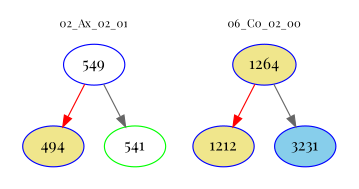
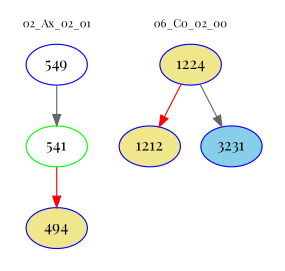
  digraph {
    fontname="Playfair Display"
    node [color=blue fillcolor=khaki fontname="Playfair Display" style=filled]
    edge [color=red fontname="Playfair Display"]
    n1 [fillcolor=white label=549]
    n2 [label=494]
    n3 [color=green fillcolor=white label=541]
-   n4 [label=1264]
+   n4 [label=1224]
    n5 [label=1212]
    n6 [fillcolor=skyblue label=3231]
    subgraph cluster_1 {
      color=white
      fontsize=10
      label="02_Ax_02_01"
      n1
      n2
      n3
    }
    subgraph cluster_2 {
      color=white
      fontsize=10
      label="06_C0_02_00"
      n4
      n5
      n6
    }
-   n1 -> n2
+   n3 -> n2
    n1 -> n3 [color=gray40]
    n4 -> n5
    n4 -> n6 [color=gray40]
  }
